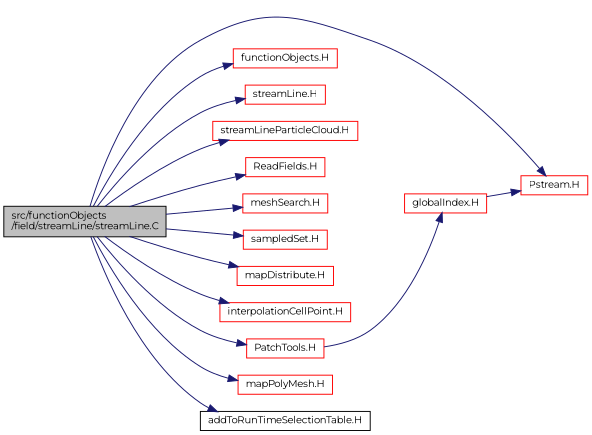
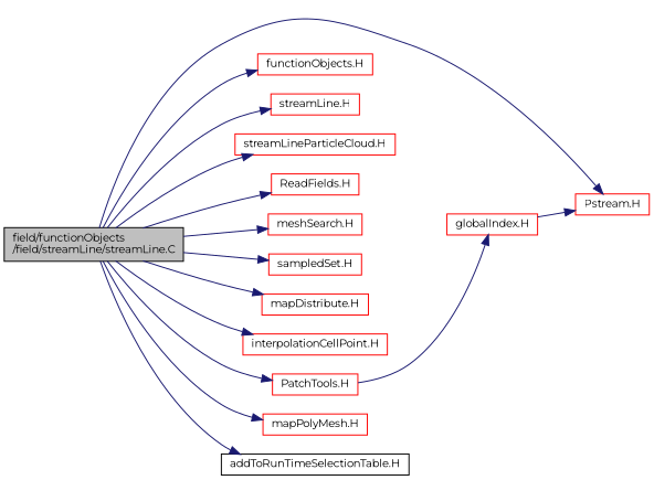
  digraph {
    fontname=Montserrat
    rankdir=LR
    node [color=red fontname=Montserrat fontsize=10 shape=record]
    edge [color=midnightblue fontname=Montserrat fontsize=10 labelfontname=Helvetica labelfontsize=10 style=solid]
-   n1 [color=black fillcolor=grey75 fontcolor=black height=0.2 label="src/functionObjects\l/field/streamLine/streamLine.C" style=filled width=0.4]
+   n1 [color=black fillcolor=grey75 fontcolor=black height=0.2 label="field/functionObjects\l/field/streamLine/streamLine.C" style=filled width=0.4]
    n2 [height=0.2 label="Pstream.H" width=0.4]
    n3 [height=0.2 label="functionObjects.H" width=0.4]
    n4 [height=0.2 label="streamLine.H" width=0.4]
    n5 [height=0.2 label="streamLineParticleCloud.H" width=0.4]
    n6 [height=0.2 label="ReadFields.H" width=0.4]
    n7 [height=0.2 label="meshSearch.H" width=0.4]
    n8 [height=0.2 label="sampledSet.H" width=0.4]
    n9 [height=0.2 label="mapDistribute.H" width=0.4]
    n10 [height=0.2 label="interpolationCellPoint.H" width=0.4]
    n11 [height=0.2 label="PatchTools.H" width=0.4]
    n12 [height=0.2 label="mapPolyMesh.H" width=0.4]
    n13 [color=black height=0.2 label="addToRunTimeSelectionTable.H" width=0.4]
    n14 [height=0.2 label="globalIndex.H" width=0.4]
    n1 -> n2
    n1 -> n3
    n1 -> n4
    n1 -> n5
    n1 -> n6
    n1 -> n7
    n1 -> n8
    n1 -> n9
    n1 -> n10
    n1 -> n11
    n1 -> n12
    n1 -> n13
    n11 -> n14
    n14 -> n2
  }
